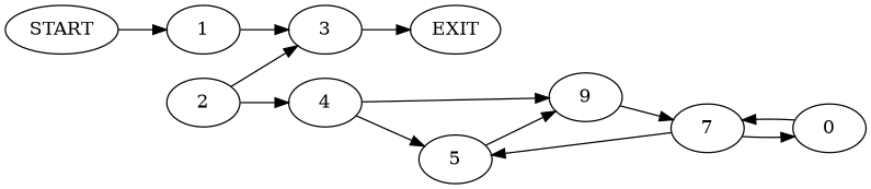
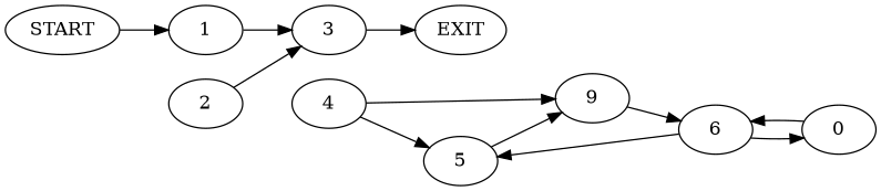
  digraph {
    fontname="DejaVu Serif"
    rankdir=LR
    node [fontname="DejaVu Serif"]
    edge [fontname="DejaVu Serif"]
    n1 [label=START]
    1
    3
    n4 [label=EXIT]
    2
    4
    5
    n8 [label=9]
-   7
+   7 [label=6]
    n10 [label=0]
    n1 -> 1
    1 -> 3
    3 -> n4
    2 -> 3
-   2 -> 4
    4 -> 5
    4 -> n8
    5 -> n8
    n8 -> 7
    7 -> 5
    7 -> n10
    n10 -> 7
  }
